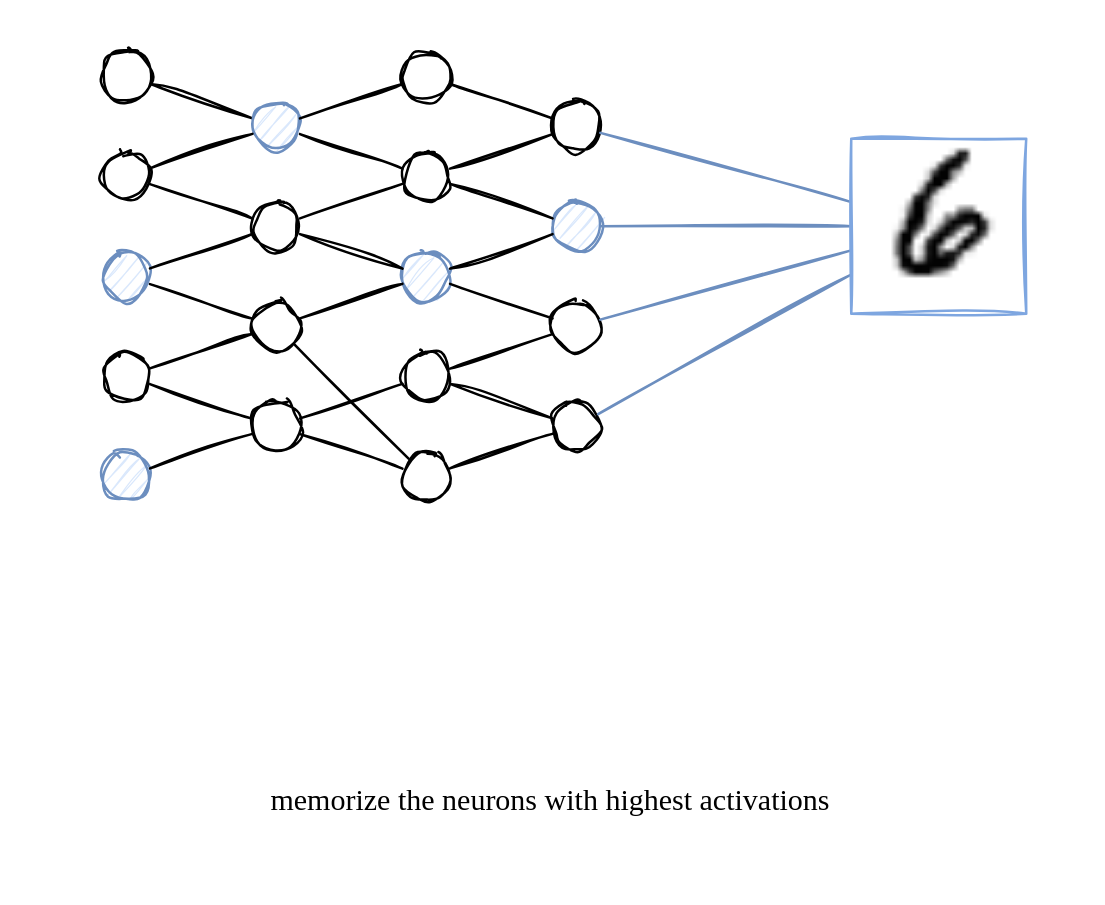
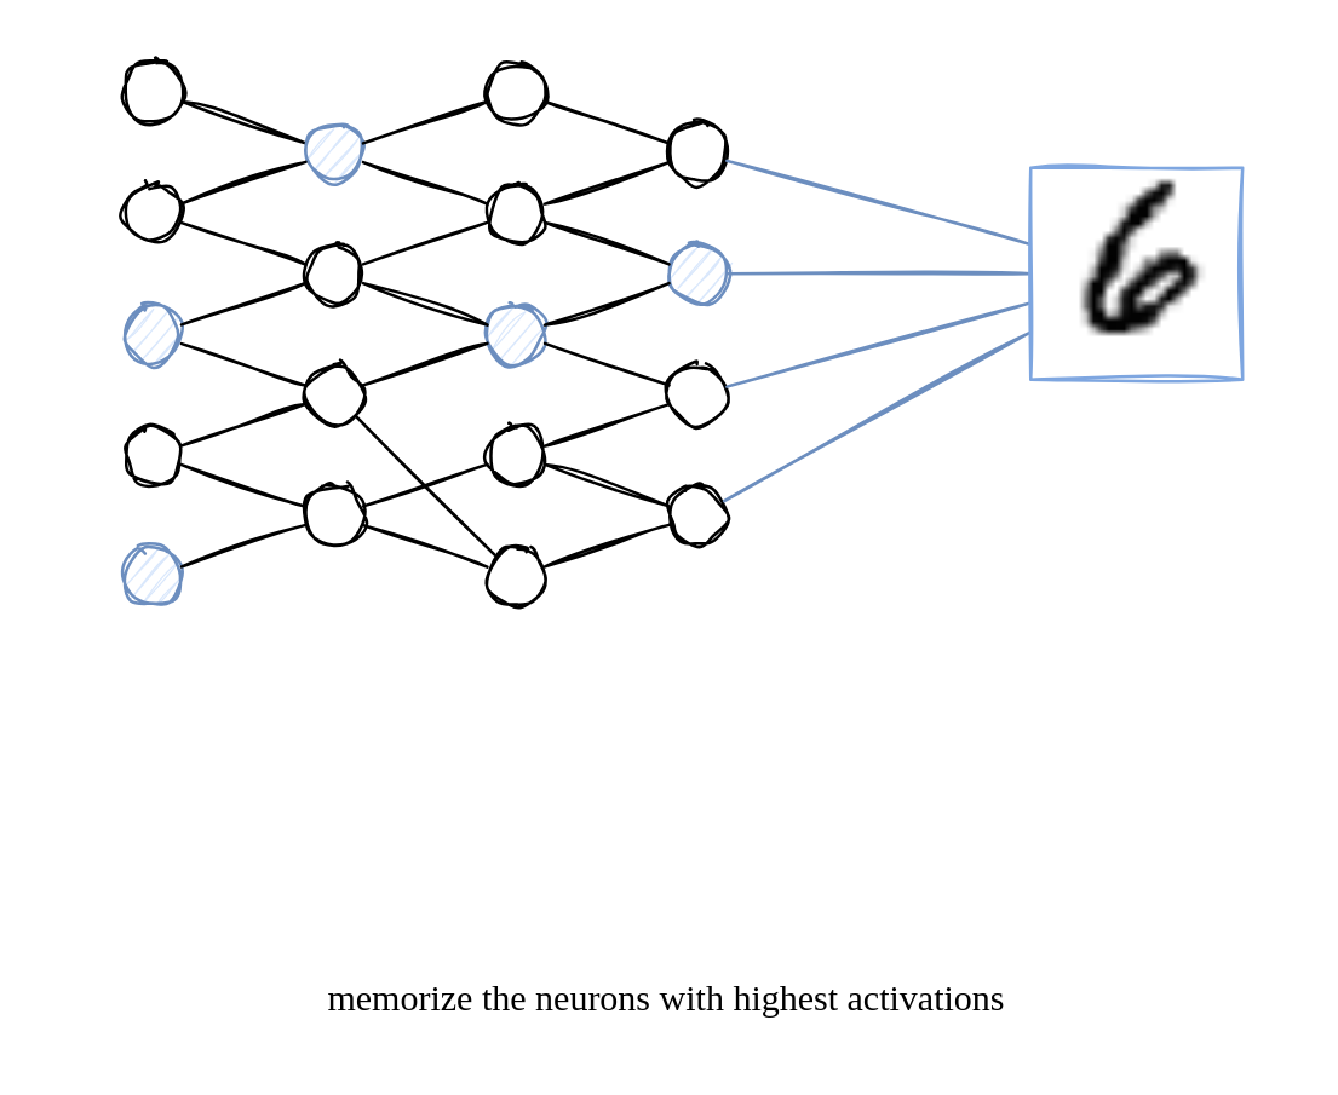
  <mxCell id="0" />
  <mxCell id="1" parent="0" />
  <mxCell id="2" style="rounded=0;orthogonalLoop=1;jettySize=auto;html=1;endArrow=none;endFill=0;sketch=1;" edge="1" parent="1" source="3" target="7"><mxGeometry relative="1" as="geometry" /></mxCell>
  <mxCell id="3" value="" style="ellipse;whiteSpace=wrap;html=1;aspect=fixed;sketch=1;" vertex="1" parent="1"><mxGeometry x="40" y="20" width="20" height="20" as="geometry" /></mxCell>
  <mxCell id="4" value="" style="ellipse;whiteSpace=wrap;html=1;aspect=fixed;sketch=1;" vertex="1" parent="1"><mxGeometry x="40" y="60" width="20" height="20" as="geometry" /></mxCell>
  <mxCell id="5" value="" style="ellipse;whiteSpace=wrap;html=1;aspect=fixed;sketch=1;fillColor=#dae8fc;strokeColor=#6c8ebf;" vertex="1" parent="1"><mxGeometry x="40" y="100" width="20" height="20" as="geometry" /></mxCell>
  <mxCell id="6" value="" style="ellipse;whiteSpace=wrap;html=1;aspect=fixed;sketch=1;" vertex="1" parent="1"><mxGeometry x="40" y="140" width="20" height="20" as="geometry" /></mxCell>
  <mxCell id="7" value="" style="ellipse;whiteSpace=wrap;html=1;aspect=fixed;sketch=1;fillColor=#dae8fc;strokeColor=#6c8ebf;" vertex="1" parent="1"><mxGeometry x="100" y="40" width="20" height="20" as="geometry" /></mxCell>
  <mxCell id="8" value="" style="ellipse;whiteSpace=wrap;html=1;aspect=fixed;sketch=1;" vertex="1" parent="1"><mxGeometry x="100" y="80" width="20" height="20" as="geometry" /></mxCell>
  <mxCell id="9" value="" style="ellipse;whiteSpace=wrap;html=1;aspect=fixed;sketch=1;" vertex="1" parent="1"><mxGeometry x="100" y="120" width="20" height="20" as="geometry" /></mxCell>
  <mxCell id="10" value="" style="ellipse;whiteSpace=wrap;html=1;aspect=fixed;sketch=1;" vertex="1" parent="1"><mxGeometry x="100" y="160" width="20" height="20" as="geometry" /></mxCell>
  <mxCell id="11" value="" style="ellipse;whiteSpace=wrap;html=1;aspect=fixed;sketch=1;" vertex="1" parent="1"><mxGeometry x="160" y="20" width="20" height="20" as="geometry" /></mxCell>
  <mxCell id="12" value="" style="ellipse;whiteSpace=wrap;html=1;aspect=fixed;sketch=1;" vertex="1" parent="1"><mxGeometry x="160" y="60" width="20" height="20" as="geometry" /></mxCell>
  <mxCell id="13" value="" style="ellipse;whiteSpace=wrap;html=1;aspect=fixed;sketch=1;fillColor=#dae8fc;strokeColor=#6c8ebf;" vertex="1" parent="1"><mxGeometry x="160" y="100" width="20" height="20" as="geometry" /></mxCell>
  <mxCell id="14" value="" style="ellipse;whiteSpace=wrap;html=1;aspect=fixed;sketch=1;" vertex="1" parent="1"><mxGeometry x="160" y="140" width="20" height="20" as="geometry" /></mxCell>
  <mxCell id="15" value="" style="ellipse;whiteSpace=wrap;html=1;aspect=fixed;sketch=1;fillColor=#dae8fc;strokeColor=#6c8ebf;" vertex="1" parent="1"><mxGeometry x="40" y="180" width="20" height="20" as="geometry" /></mxCell>
  <mxCell id="16" value="" style="ellipse;whiteSpace=wrap;html=1;aspect=fixed;sketch=1;" vertex="1" parent="1"><mxGeometry x="160" y="180" width="20" height="20" as="geometry" /></mxCell>
  <mxCell id="17" value="" style="ellipse;whiteSpace=wrap;html=1;aspect=fixed;sketch=1;" vertex="1" parent="1"><mxGeometry x="220" y="40" width="20" height="20" as="geometry" /></mxCell>
  <mxCell id="18" value="" style="ellipse;whiteSpace=wrap;html=1;aspect=fixed;sketch=1;fillColor=#dae8fc;strokeColor=#6c8ebf;" vertex="1" parent="1"><mxGeometry x="220" y="80" width="20" height="20" as="geometry" /></mxCell>
  <mxCell id="19" value="" style="ellipse;whiteSpace=wrap;html=1;aspect=fixed;sketch=1;" vertex="1" parent="1"><mxGeometry x="220" y="120" width="20" height="20" as="geometry" /></mxCell>
  <mxCell id="20" value="" style="ellipse;whiteSpace=wrap;html=1;aspect=fixed;sketch=1;" vertex="1" parent="1"><mxGeometry x="220" y="160" width="20" height="20" as="geometry" /></mxCell>
  <mxCell id="21" style="rounded=0;orthogonalLoop=1;jettySize=auto;html=1;endArrow=none;endFill=0;sketch=1;" edge="1" parent="1" source="11" target="7"><mxGeometry relative="1" as="geometry"><mxPoint x="69.487" y="43.162" as="sourcePoint" /><mxPoint x="110.513" y="56.838" as="targetPoint" /></mxGeometry></mxCell>
  <mxCell id="22" value="" style="endArrow=none;html=1;sketch=1;" edge="1" parent="1" source="11" target="17"><mxGeometry width="50" height="50" relative="1" as="geometry"><mxPoint x="220" y="210" as="sourcePoint" /><mxPoint x="270" y="160" as="targetPoint" /></mxGeometry></mxCell>
  <mxCell id="23" value="" style="endArrow=none;html=1;sketch=1;" edge="1" parent="1" source="7" target="4"><mxGeometry width="50" height="50" relative="1" as="geometry"><mxPoint x="90" y="280" as="sourcePoint" /><mxPoint x="140" y="230" as="targetPoint" /></mxGeometry></mxCell>
  <mxCell id="24" value="" style="endArrow=none;html=1;sketch=1;" edge="1" parent="1" source="8" target="4"><mxGeometry width="50" height="50" relative="1" as="geometry"><mxPoint x="110.504" y="63.135" as="sourcePoint" /><mxPoint x="69.487" y="76.838" as="targetPoint" /></mxGeometry></mxCell>
  <mxCell id="25" value="" style="endArrow=none;html=1;sketch=1;" edge="1" parent="1" source="8" target="5"><mxGeometry width="50" height="50" relative="1" as="geometry"><mxPoint x="110.504" y="96.865" as="sourcePoint" /><mxPoint x="69.487" y="83.162" as="targetPoint" /></mxGeometry></mxCell>
  <mxCell id="26" value="" style="endArrow=none;html=1;sketch=1;" edge="1" parent="1" source="12" target="8"><mxGeometry width="50" height="50" relative="1" as="geometry"><mxPoint x="110.504" y="103.135" as="sourcePoint" /><mxPoint x="69.487" y="116.838" as="targetPoint" /></mxGeometry></mxCell>
  <mxCell id="27" value="" style="endArrow=none;html=1;sketch=1;" edge="1" parent="1" source="13" target="8"><mxGeometry width="50" height="50" relative="1" as="geometry"><mxPoint x="170.504" y="83.135" as="sourcePoint" /><mxPoint x="129.487" y="96.838" as="targetPoint" /></mxGeometry></mxCell>
  <mxCell id="28" value="" style="endArrow=none;html=1;sketch=1;" edge="1" parent="1" source="12" target="7"><mxGeometry width="50" height="50" relative="1" as="geometry"><mxPoint x="170.504" y="116.865" as="sourcePoint" /><mxPoint x="129.487" y="103.162" as="targetPoint" /></mxGeometry></mxCell>
  <mxCell id="29" value="" style="endArrow=none;html=1;sketch=1;" edge="1" parent="1" source="12" target="17"><mxGeometry width="50" height="50" relative="1" as="geometry"><mxPoint x="170.504" y="76.865" as="sourcePoint" /><mxPoint x="129.487" y="63.162" as="targetPoint" /></mxGeometry></mxCell>
  <mxCell id="30" value="" style="endArrow=none;html=1;sketch=1;" edge="1" parent="1" source="12" target="18"><mxGeometry width="50" height="50" relative="1" as="geometry"><mxPoint x="189.496" y="76.865" as="sourcePoint" /><mxPoint x="230.513" y="63.162" as="targetPoint" /></mxGeometry></mxCell>
  <mxCell id="31" value="" style="endArrow=none;html=1;sketch=1;" edge="1" parent="1" source="13" target="18"><mxGeometry width="50" height="50" relative="1" as="geometry"><mxPoint x="189.496" y="83.135" as="sourcePoint" /><mxPoint x="230.513" y="96.838" as="targetPoint" /></mxGeometry></mxCell>
  <mxCell id="32" value="" style="endArrow=none;html=1;sketch=1;" edge="1" parent="1" source="13" target="19"><mxGeometry width="50" height="50" relative="1" as="geometry"><mxPoint x="189.496" y="116.865" as="sourcePoint" /><mxPoint x="230.513" y="103.162" as="targetPoint" /></mxGeometry></mxCell>
  <mxCell id="33" value="" style="endArrow=none;html=1;sketch=1;" edge="1" parent="1" source="14" target="19"><mxGeometry width="50" height="50" relative="1" as="geometry"><mxPoint x="189.496" y="123.135" as="sourcePoint" /><mxPoint x="230.513" y="136.838" as="targetPoint" /></mxGeometry></mxCell>
  <mxCell id="34" value="" style="endArrow=none;html=1;sketch=1;" edge="1" parent="1" source="14" target="20"><mxGeometry width="50" height="50" relative="1" as="geometry"><mxPoint x="189.496" y="156.865" as="sourcePoint" /><mxPoint x="230.513" y="143.162" as="targetPoint" /></mxGeometry></mxCell>
  <mxCell id="35" value="" style="endArrow=none;html=1;sketch=1;" edge="1" parent="1" source="9" target="16"><mxGeometry width="50" height="50" relative="1" as="geometry"><mxPoint x="189.496" y="163.135" as="sourcePoint" /><mxPoint x="230.513" y="176.838" as="targetPoint" /></mxGeometry></mxCell>
  <mxCell id="36" value="" style="endArrow=none;html=1;sketch=1;" edge="1" parent="1" source="14" target="10"><mxGeometry width="50" height="50" relative="1" as="geometry"><mxPoint x="127.071" y="147.071" as="sourcePoint" /><mxPoint x="172.929" y="192.929" as="targetPoint" /></mxGeometry></mxCell>
  <mxCell id="37" value="" style="endArrow=none;html=1;sketch=1;" edge="1" parent="1" source="20" target="16"><mxGeometry width="50" height="50" relative="1" as="geometry"><mxPoint x="170.504" y="163.135" as="sourcePoint" /><mxPoint x="129.487" y="176.838" as="targetPoint" /></mxGeometry></mxCell>
  <mxCell id="38" value="" style="endArrow=none;html=1;sketch=1;" edge="1" parent="1" source="13" target="9"><mxGeometry width="50" height="50" relative="1" as="geometry"><mxPoint x="230.504" y="183.135" as="sourcePoint" /><mxPoint x="189.487" y="196.838" as="targetPoint" /></mxGeometry></mxCell>
  <mxCell id="39" value="" style="endArrow=none;html=1;sketch=1;" edge="1" parent="1" source="9" target="5"><mxGeometry width="50" height="50" relative="1" as="geometry"><mxPoint x="170.504" y="123.135" as="sourcePoint" /><mxPoint x="129.487" y="136.838" as="targetPoint" /></mxGeometry></mxCell>
  <mxCell id="40" value="" style="endArrow=none;html=1;sketch=1;" edge="1" parent="1" source="9" target="6"><mxGeometry width="50" height="50" relative="1" as="geometry"><mxPoint x="110.504" y="136.865" as="sourcePoint" /><mxPoint x="69.487" y="123.162" as="targetPoint" /></mxGeometry></mxCell>
  <mxCell id="41" value="" style="endArrow=none;html=1;sketch=1;" edge="1" parent="1" source="10" target="6"><mxGeometry width="50" height="50" relative="1" as="geometry"><mxPoint x="110.504" y="143.135" as="sourcePoint" /><mxPoint x="69.487" y="156.838" as="targetPoint" /></mxGeometry></mxCell>
  <mxCell id="42" value="" style="endArrow=none;html=1;sketch=1;" edge="1" parent="1" source="16" target="10"><mxGeometry width="50" height="50" relative="1" as="geometry"><mxPoint x="110.504" y="176.865" as="sourcePoint" /><mxPoint x="69.487" y="163.162" as="targetPoint" /></mxGeometry></mxCell>
  <mxCell id="43" value="" style="endArrow=none;html=1;sketch=1;" edge="1" parent="1" source="10" target="15"><mxGeometry width="50" height="50" relative="1" as="geometry"><mxPoint x="170.504" y="196.865" as="sourcePoint" /><mxPoint x="129.487" y="183.162" as="targetPoint" /></mxGeometry></mxCell>
  <mxCell id="44" style="edgeStyle=none;rounded=0;sketch=1;orthogonalLoop=1;jettySize=auto;html=1;endArrow=none;endFill=0;fillColor=#dae8fc;strokeColor=#6c8ebf;" edge="1" parent="1" source="48" target="17"><mxGeometry relative="1" as="geometry" /></mxCell>
  <mxCell id="45" style="edgeStyle=none;rounded=0;sketch=1;orthogonalLoop=1;jettySize=auto;html=1;endArrow=none;endFill=0;fillColor=#dae8fc;strokeColor=#6c8ebf;" edge="1" parent="1" source="48" target="18"><mxGeometry relative="1" as="geometry" /></mxCell>
  <mxCell id="46" style="edgeStyle=none;rounded=0;sketch=1;orthogonalLoop=1;jettySize=auto;html=1;endArrow=none;endFill=0;fillColor=#dae8fc;strokeColor=#6c8ebf;" edge="1" parent="1" source="48" target="19"><mxGeometry relative="1" as="geometry" /></mxCell>
  <mxCell id="47" style="edgeStyle=none;rounded=0;sketch=1;orthogonalLoop=1;jettySize=auto;html=1;endArrow=none;endFill=0;fillColor=#dae8fc;strokeColor=#6c8ebf;" edge="1" parent="1" source="48" target="20"><mxGeometry relative="1" as="geometry" /></mxCell>
  <mxCell id="48" value="" style="shape=image;imageAspect=0;aspect=fixed;verticalLabelPosition=bottom;verticalAlign=top;sketch=1;image=data:image/png,iVBORw0KGgoAAAANSUhEUgAAABwAAAAcCAAAAABXZoBIAAABEElEQVR4nGP8z4AbMOGRw5S8pSSP4PxHBTmizP5wDqrkCysmZv032CVv+jIzde37j13yGDMz07L/2CVvKjIxbfiPQ7KG2efJfxySlpzKt1CdzgL308aTjKGcqH6GS344zMAgKMPAwDDxMUMPeiB8cmBgOv7/f2+fIhMTwxM0OzczMync+n8+kJmZV5PJ4gGK5KdJzNK1/29GMYlFnzvApIkquY2ZufH/C19m/uwflzX4s1GN7WBm/v/fipn5wP9jzMzFaP6sYAr8f16Kqf//TUWmfgx/MjIyMDAxXpL7oXiYHz0+jzEzH5vOz8zMJLYVM/jO8DIzMTMzM8PcgurPLU5MzMxJ/QeQw5aReqmPDpIAqZVr/mVOi9gAAAAASUVORK5CYII=;imageBorder=#7EA6E0;" vertex="1" parent="1"><mxGeometry x="340" y="55" width="70" height="70" as="geometry" /></mxCell>
- <mxCell id="49" value="memorize the neurons with highest activations" style="text;html=1;strokeColor=none;fillColor=none;align=center;verticalAlign=middle;whiteSpace=wrap;rounded=0;sketch=1;fontFamily=Comic Sans MS;" vertex="1" parent="1"><mxGeometry x="20" y="310" width="400" height="20" as="geometry" /></mxCell>
+ <mxCell id="49" value="memorize the neurons with highest activations" style="text;html=1;strokeColor=none;fillColor=none;align=center;verticalAlign=middle;whiteSpace=wrap;rounded=0;sketch=1;fontFamily=Comic Sans MS;" vertex="1" parent="1"><mxGeometry x="20" y="320" width="400" height="20" as="geometry" /></mxCell>
  <mxCell id="50" value="" style="rounded=0;whiteSpace=wrap;html=1;sketch=1;fontFamily=Comic Sans MS;fillColor=#d5e8d4;strokeColor=#82b366;opacity=0;" vertex="1" parent="1"><mxGeometry x="120" y="242.5" width="120" height="10" as="geometry" /></mxCell>
  <mxCell id="51" value="" style="rounded=0;whiteSpace=wrap;html=1;sketch=1;fontFamily=Comic Sans MS;fillColor=#f8cecc;strokeColor=#b85450;opacity=0;" vertex="1" parent="1"><mxGeometry x="120" y="262.5" width="180" height="10" as="geometry" /></mxCell>
  <mxCell id="52" value="" style="rounded=0;whiteSpace=wrap;html=1;sketch=1;fontFamily=Comic Sans MS;fillColor=#dae8fc;strokeColor=#6c8ebf;opacity=0;" vertex="1" parent="1"><mxGeometry x="120" y="282.5" width="50" height="10" as="geometry" /></mxCell>
  <mxCell id="53" value="" style="text;html=1;fillColor=#d5e8d4;align=center;verticalAlign=middle;whiteSpace=wrap;rounded=0;sketch=1;fontFamily=Comic Sans MS;glass=0;strokeColor=#82b366;opacity=0;" vertex="1" parent="1"><mxGeometry x="80" y="240" width="20" height="15" as="geometry" /></mxCell>
  <mxCell id="54" value="" style="text;html=1;fillColor=#f8cecc;align=center;verticalAlign=middle;whiteSpace=wrap;rounded=0;sketch=1;fontFamily=Comic Sans MS;glass=0;strokeColor=#b85450;opacity=0;" vertex="1" parent="1"><mxGeometry x="80" y="260" width="20" height="15" as="geometry" /></mxCell>
  <mxCell id="55" value="" style="text;html=1;fillColor=#dae8fc;align=center;verticalAlign=middle;whiteSpace=wrap;rounded=0;sketch=1;fontFamily=Comic Sans MS;glass=0;strokeColor=#6c8ebf;opacity=0;" vertex="1" parent="1"><mxGeometry x="80" y="280" width="20" height="15" as="geometry" /></mxCell>
